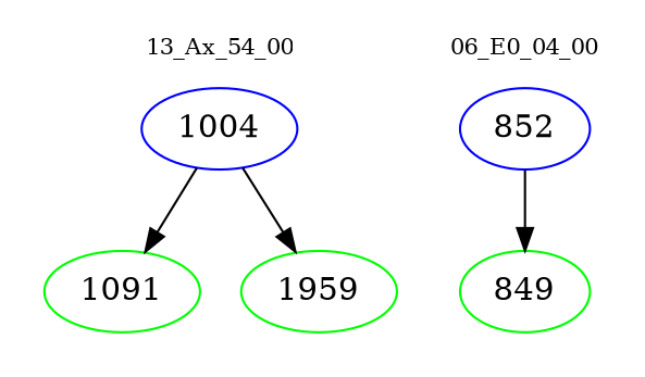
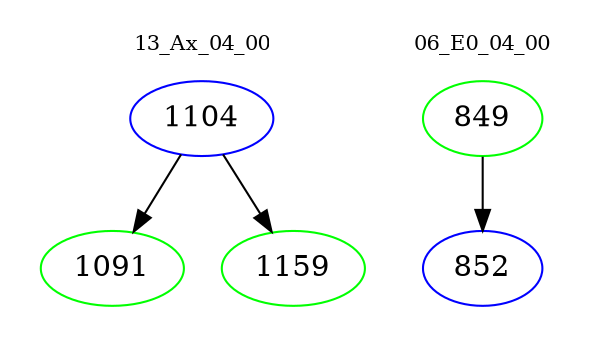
  digraph {
    node [color=green]
    edge [color=black]
-   n1 [color=blue label=1004]
+   n1 [color=blue label=1104]
    n2 [label=1091]
-   n3 [label=1959]
+   n3 [label=1159]
    n4 [color=blue label=852]
    n5 [label=849]
    subgraph cluster_1 {
      color=white
      fontsize=10
-     label="13_Ax_54_00"
+     label="13_Ax_04_00"
      n1
      n2
      n3
    }
    subgraph cluster_2 {
      color=white
      fontsize=10
      label="06_E0_04_00"
      n4
      n5
    }
    n1 -> n2
    n1 -> n3
-   n4 -> n5
+   n5 -> n4
  }
